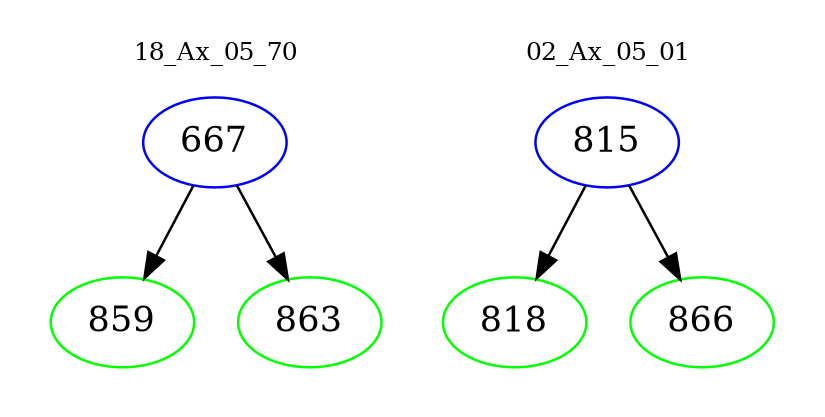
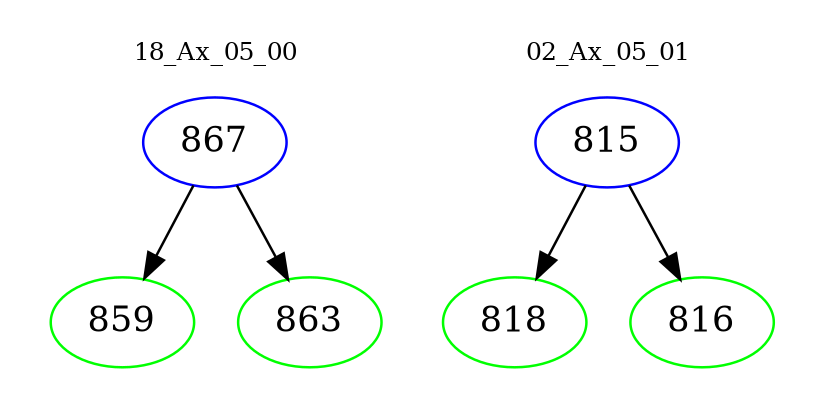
  digraph {
    node [color=green]
    edge [color=black]
-   n1 [color=blue label=667]
+   n1 [color=blue label=867]
    n2 [label=859]
    n3 [label=863]
    n4 [color=blue label=815]
    n5 [label=818]
-   n6 [label=866]
+   n6 [label=816]
    subgraph cluster_1 {
      color=white
      fontsize=10
-     label="18_Ax_05_70"
+     label="18_Ax_05_00"
      n1
      n2
      n3
    }
    subgraph cluster_2 {
      color=white
      fontsize=10
      label="02_Ax_05_01"
      n4
      n5
      n6
    }
    n1 -> n2
    n1 -> n3
    n4 -> n5
    n4 -> n6
  }
